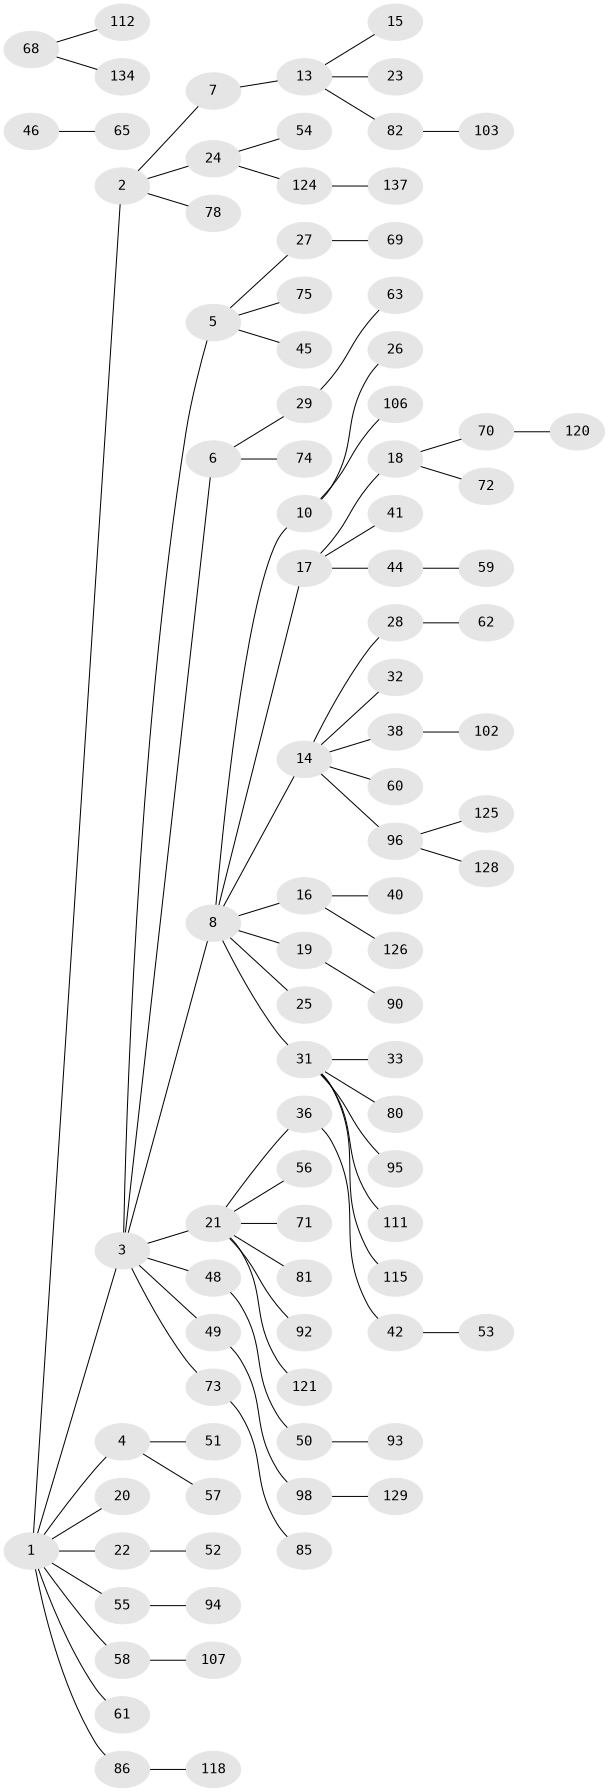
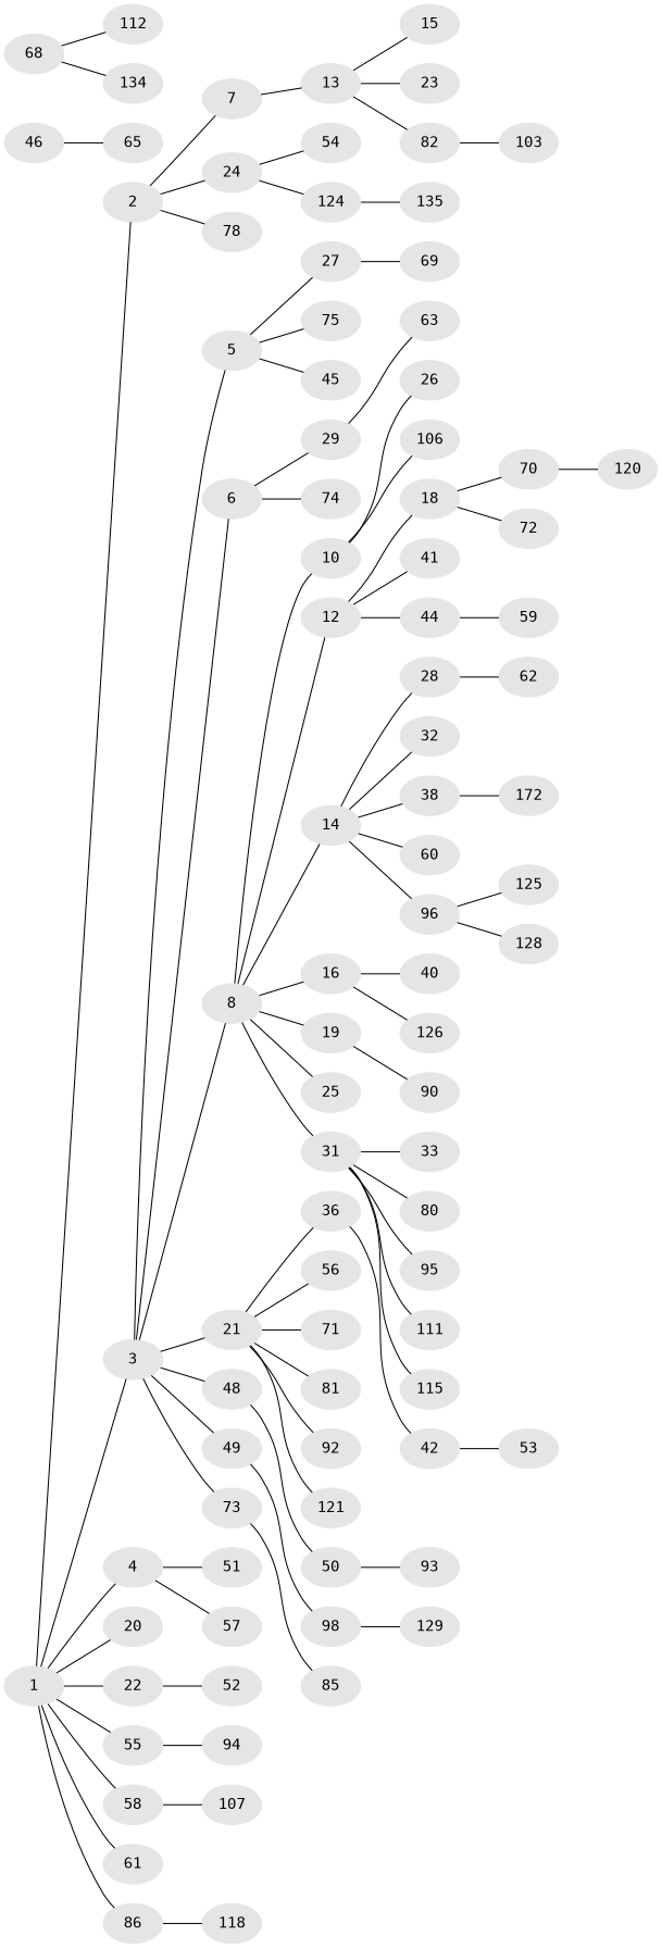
  graph {
    fontname="DejaVu Sans Mono"
    rankdir=LR
    node [color=gray90 fontname="DejaVu Sans Mono" style=filled]
    edge [fontname="DejaVu Sans Mono"]
    1 [super="+11"]
    2 [super="+135"]
    3 [super="+37"]
    4
    20
    22 [super="+122"]
    55 [super="+88"]
    58
    61
    86 [super="+117"]
    7 [super="+104"]
    24
    78
    5 [super="+97"]
    6 [super="+30"]
    8 [super="+9"]
    21 [super="+34"]
    48
    49 [super="+140"]
    73 [super="+91"]
    51 [super="+66"]
    57
    52 [super="+64"]
    94 [super="+99"]
    107
    118
    13 [super="+17"]
    54 [super="+131"]
    124 [super="+136"]
    27 [super="+119"]
    n31 [label=75 super="+101"]
    45 [super="+87"]
    29
    74
    10 [super="+43"]
-   12 [super="+83" label=17]
+   12 [super="+83"]
    14 [super="+76"]
    16 [super="+110"]
    19
    25
    31 [super="+47"]
    36
    56
    71 [super="+123"]
    81
    92
    121
    50 [super="+138"]
    98 [super="+127"]
    85
    69
    63 [super="+108"]
    15
    23
    82 [super="+84"]
    26
    106
    18 [super="+67"]
    41 [super="+114"]
    44
    28 [super="+89"]
    32
    38 [super="+100"]
    60
    96 [super="+105"]
    40
    126
    90
    33 [super="+116"]
    80
    95
    111
    115
    46
    65
    70 [super="+109"]
    72
    59 [super="+75"]
    103 [super="+132"]
    62 [super="+113"]
-   102
+   102 [label=172]
    125
    128 [super="+130"]
    120
    68 [super="+77"]
    112
    134
    42 [super="+79"]
-   137
+   137 [label=135]
    53 [super="+133"]
    93
    129
    1 -- 2
    1 -- 3
    1 -- 4
    1 -- 20
    1 -- 22
    1 -- 55
    1 -- 58
    1 -- 61
    1 -- 86
    2 -- 7
    2 -- 24
    2 -- 78
    3 -- 5
    3 -- 6
    3 -- 8
    3 -- 21
    3 -- 48
    3 -- 49
    3 -- 73
    4 -- 51
    4 -- 57
    22 -- 52
    55 -- 94
    58 -- 107
    86 -- 118
    7 -- 13
    24 -- 54
    24 -- 124
    5 -- 27
    5 -- n31
    5 -- 45
    6 -- 29
    6 -- 74
    8 -- 10
    8 -- 12
    8 -- 14
    8 -- 16
    8 -- 19
    8 -- 25
    8 -- 31
    21 -- 36
    21 -- 56
    21 -- 71
    21 -- 81
    21 -- 92
    21 -- 121
    48 -- 50
    49 -- 98
    73 -- 85
    13 -- 15
    13 -- 23
    13 -- 82
    124 -- 137
    27 -- 69
    29 -- 63
    10 -- 26
    10 -- 106
    12 -- 18
    12 -- 41
    12 -- 44
    14 -- 28
    14 -- 32
    14 -- 38
    14 -- 60
    14 -- 96
    16 -- 40
    16 -- 126
    19 -- 90
    31 -- 33
    31 -- 80
    31 -- 95
    31 -- 111
    31 -- 115
    36 -- 42
    50 -- 93
    98 -- 129
    82 -- 103
    18 -- 70
    18 -- 72
    44 -- 59
    28 -- 62
    38 -- 102
    96 -- 125
    96 -- 128
    46 -- 65
    70 -- 120
    68 -- 112
    68 -- 134
    42 -- 53
  }
